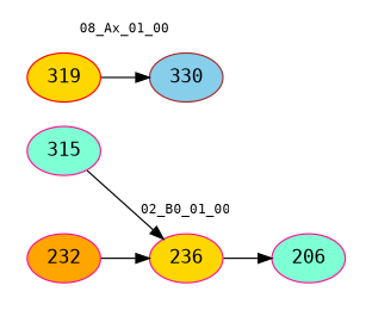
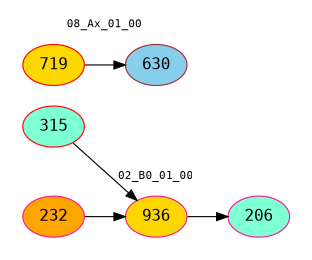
  digraph {
    fontname="DejaVu Sans Mono"
    rankdir=LR
    node [color=deeppink fillcolor=aquamarine fontname="DejaVu Sans Mono" style=filled]
    edge [color=black fontname="DejaVu Sans Mono"]
-   n1 [label=315]
-   n2 [color=red fillcolor=gold label=319]
-   n3 [color=brown fillcolor=skyblue label=330]
+   n1 [color=red label=315]
+   n2 [color=red fillcolor=gold label=719]
+   n3 [color=brown fillcolor=skyblue label=630]
    n4 [fillcolor=orange label=232]
-   n5 [fillcolor=gold label=236]
+   n5 [fillcolor=gold label=936]
    n6 [label=206]
    subgraph cluster_1 {
      color=white
      fontsize=10
      label="08_Ax_01_00"
      n1
      n2
      n3
    }
    subgraph cluster_2 {
      color=white
      fontsize=10
      label="02_B0_01_00"
      n4
      n5
      n6
    }
    n1 -> n5
    n2 -> n3
    n4 -> n5
    n5 -> n6
  }
